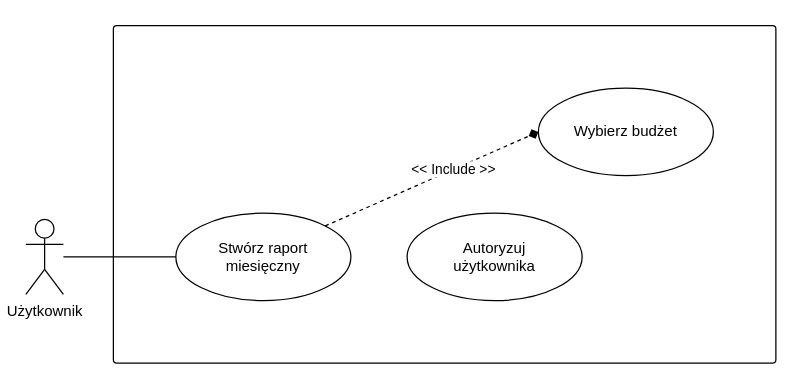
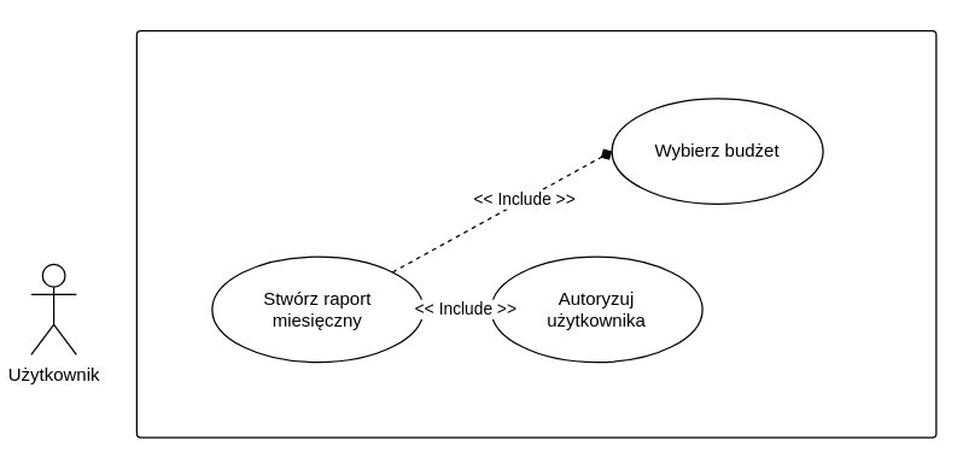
  <mxCell id="0" />
  <mxCell id="1" parent="0" />
  <mxCell id="2" value="" style="rounded=1;whiteSpace=wrap;html=1;arcSize=1;shadow=0;strokeColor=default;gradientColor=none;" vertex="1" parent="1"><mxGeometry x="90" y="20" width="530" height="270" as="geometry" /></mxCell>
- <mxCell id="3" style="edgeStyle=none;rounded=0;orthogonalLoop=1;jettySize=auto;html=1;entryX=0;entryY=0.5;entryDx=0;entryDy=0;endArrow=none;endFill=0;" edge="1" parent="1" source="4" target="6"><mxGeometry relative="1" as="geometry" /></mxCell>
  <mxCell id="4" value="Użytkownik" style="shape=umlActor;verticalLabelPosition=bottom;verticalAlign=top;html=1;" vertex="1" parent="1"><mxGeometry x="20" y="175" width="30" height="60" as="geometry" /></mxCell>
  <mxCell id="5" value="Autoryzuj&lt;br&gt;użytkownika" style="ellipse;whiteSpace=wrap;html=1;" vertex="1" parent="1"><mxGeometry x="325" y="170" width="140" height="70" as="geometry" /></mxCell>
  <mxCell id="6" value="Stwórz raport&lt;br&gt;miesięczny" style="ellipse;whiteSpace=wrap;html=1;" vertex="1" parent="1"><mxGeometry x="140" y="170" width="140" height="70" as="geometry" /></mxCell>
- <mxCell id="9" value="Wybierz budżet" style="ellipse;whiteSpace=wrap;html=1;" vertex="1" parent="1"><mxGeometry x="430" y="70" width="140" height="70" as="geometry" /></mxCell>
+ <mxCell id="7" style="edgeStyle=none;rounded=0;orthogonalLoop=1;jettySize=auto;html=1;exitX=1;exitY=0.5;exitDx=0;exitDy=0;entryX=0;entryY=0.5;entryDx=0;entryDy=0;endArrow=classic;endFill=1;dashed=1;labelBorderColor=none;" edge="1" parent="1" source="6" target="5"><mxGeometry relative="1" as="geometry"><mxPoint x="294" y="75" as="sourcePoint" /><mxPoint x="460" y="250" as="targetPoint" /></mxGeometry></mxCell>
+ <mxCell id="8" value="&amp;lt;&amp;lt; Include &amp;gt;&amp;gt;" style="edgeLabel;html=1;align=center;verticalAlign=middle;resizable=0;points=[];" vertex="1" connectable="0" parent="7"><mxGeometry x="0.203" y="1" relative="1" as="geometry"><mxPoint as="offset" /></mxGeometry></mxCell>
+ <mxCell id="9" value="Wybierz budżet" style="ellipse;whiteSpace=wrap;html=1;" vertex="1" parent="1"><mxGeometry x="405" y="65" width="140" height="70" as="geometry" /></mxCell>
  <mxCell id="10" style="edgeStyle=none;rounded=0;orthogonalLoop=1;jettySize=auto;html=1;exitX=1;exitY=0;exitDx=0;exitDy=0;entryX=0;entryY=0.5;entryDx=0;entryDy=0;endArrow=diamond;endFill=1;dashed=1;labelBorderColor=none;" edge="1" parent="1" source="6" target="9"><mxGeometry relative="1" as="geometry"><mxPoint x="290" y="115" as="sourcePoint" /><mxPoint x="510" y="180" as="targetPoint" /></mxGeometry></mxCell>
  <mxCell id="11" value="&amp;lt;&amp;lt; Include &amp;gt;&amp;gt;" style="edgeLabel;html=1;align=center;verticalAlign=middle;resizable=0;points=[];" vertex="1" connectable="0" parent="10"><mxGeometry x="0.203" y="1" relative="1" as="geometry"><mxPoint as="offset" /></mxGeometry></mxCell>
